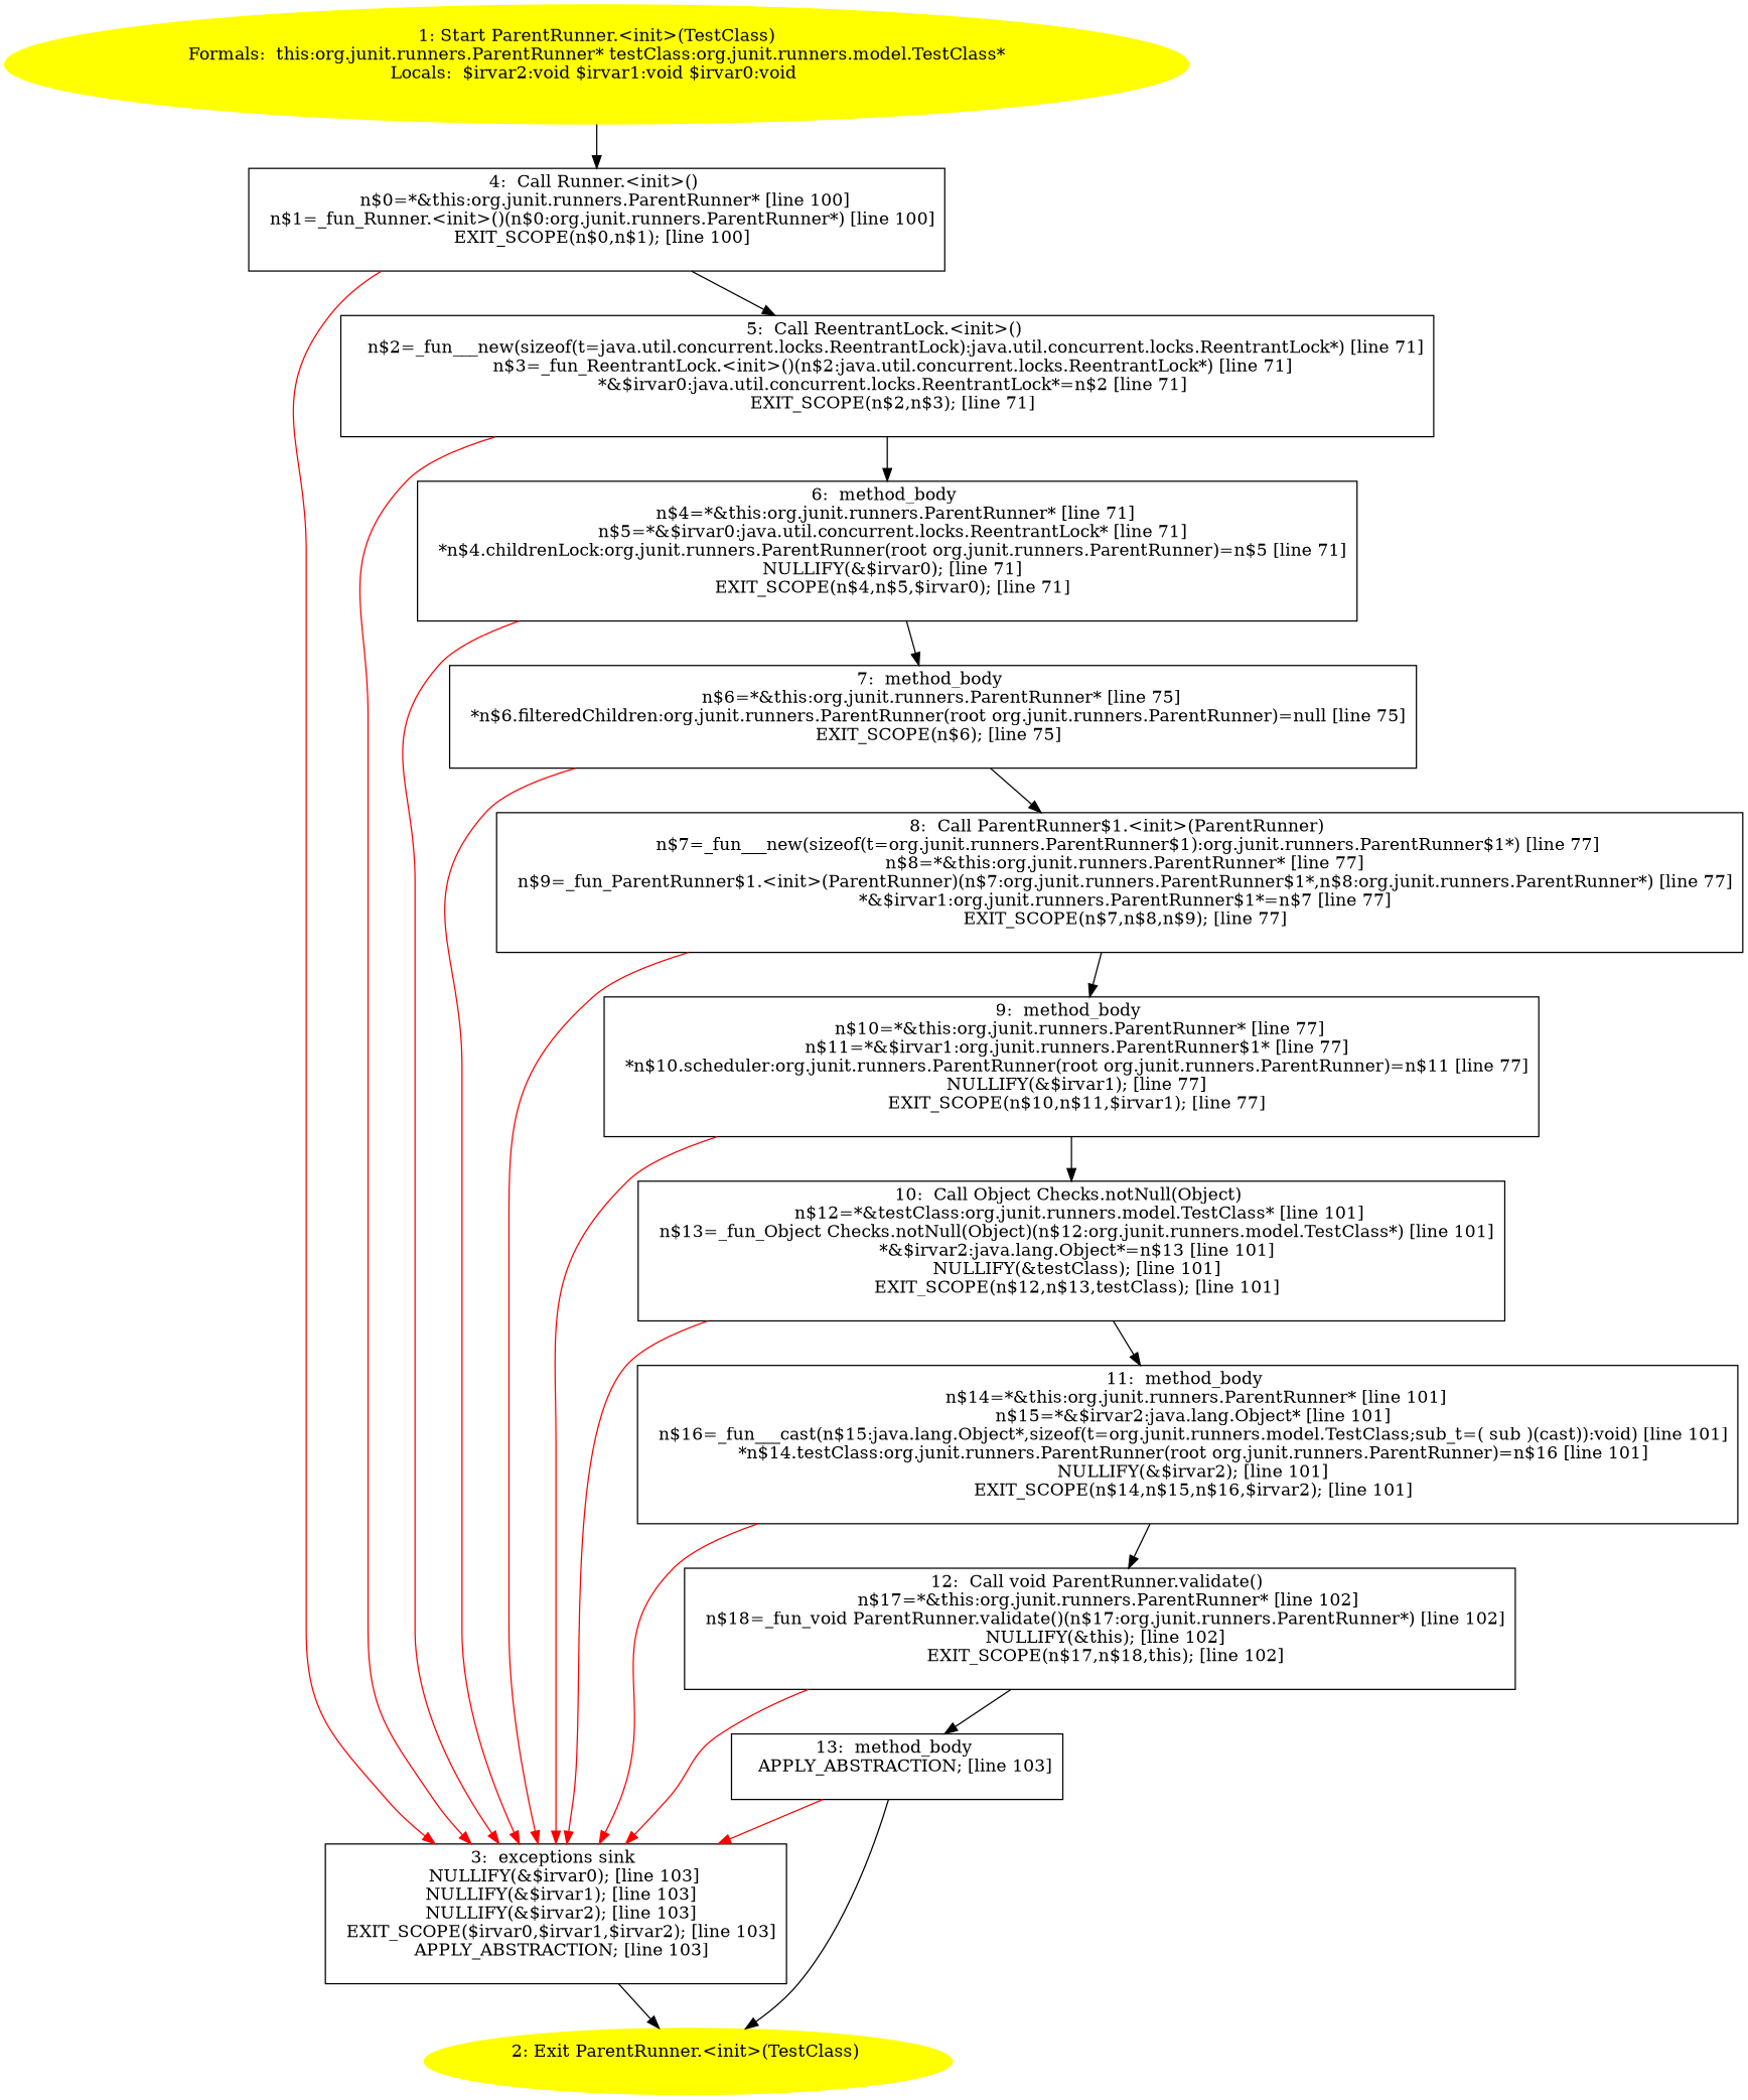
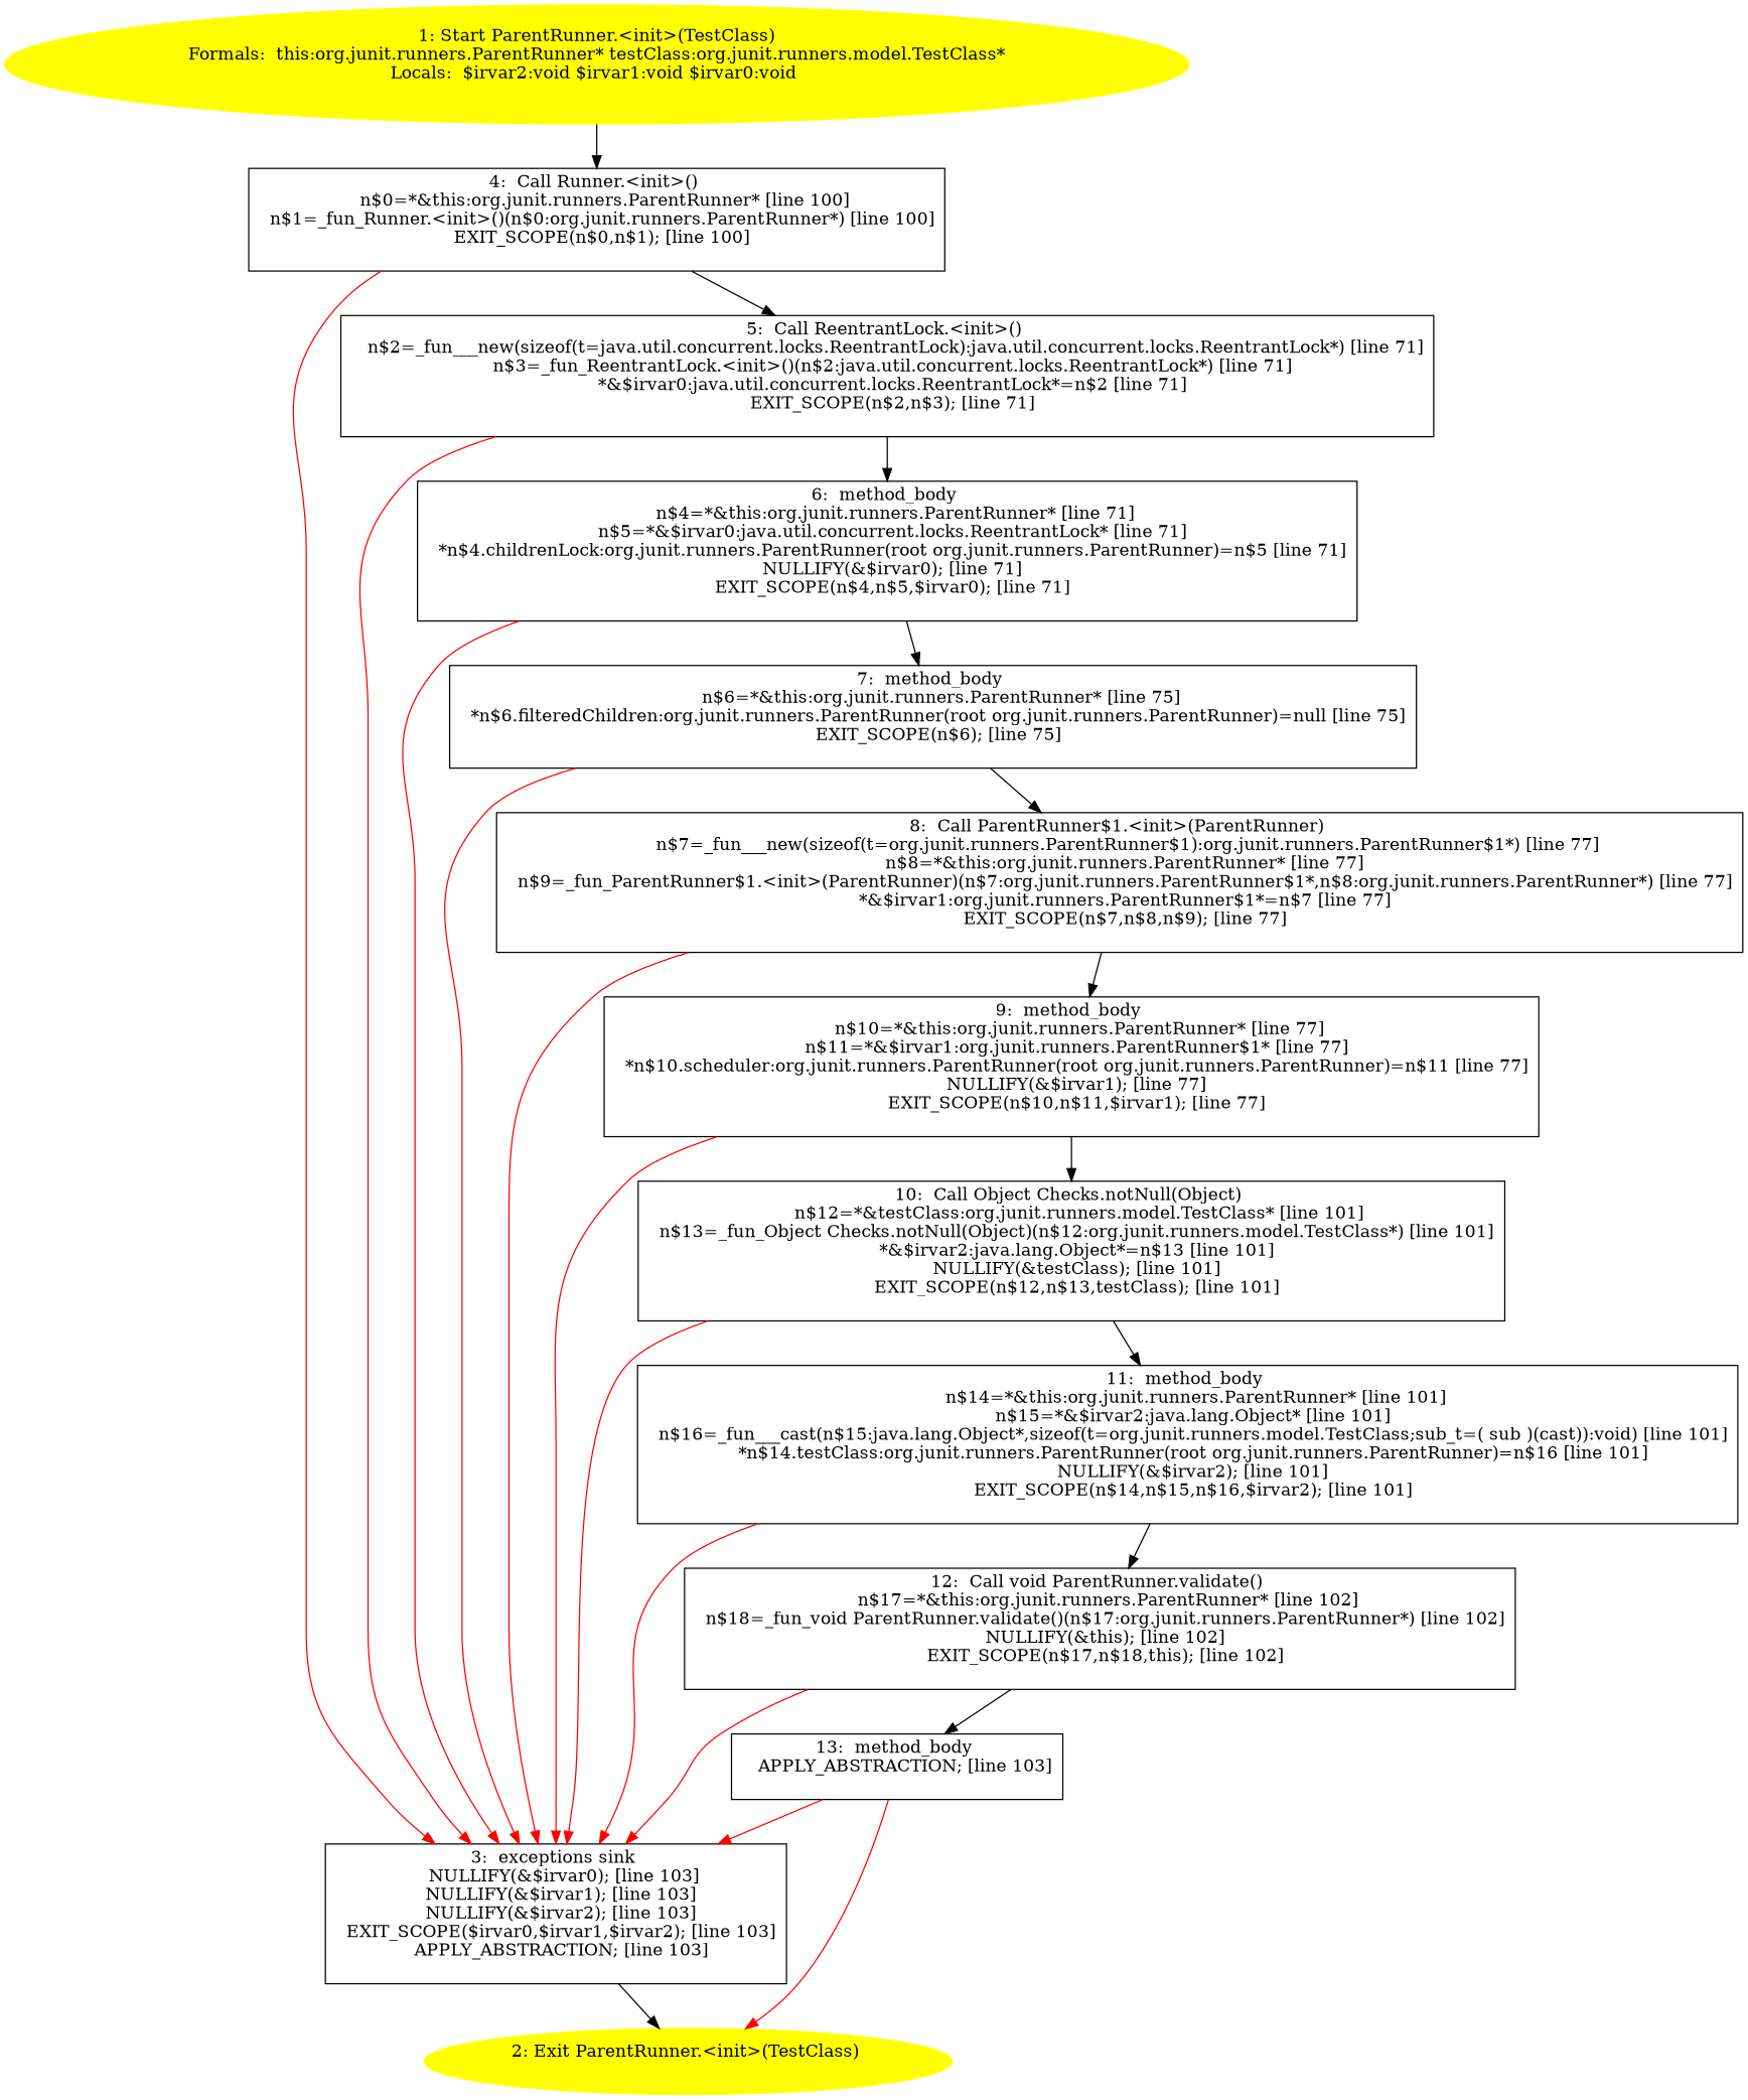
  digraph {
    node [shape=box]
    n1 [color=yellow label="1: Start ParentRunner.<init>(TestClass)\nFormals:  this:org.junit.runners.ParentRunner* testClass:org.junit.runners.model.TestClass*\nLocals:  $irvar2:void $irvar1:void $irvar0:void \n  " style=filled shape=""]
    n2 [label="4:  Call Runner.<init>() \n   n$0=*&this:org.junit.runners.ParentRunner* [line 100]\n  n$1=_fun_Runner.<init>()(n$0:org.junit.runners.ParentRunner*) [line 100]\n  EXIT_SCOPE(n$0,n$1); [line 100]\n "]
    n3 [label="3:  exceptions sink \n   NULLIFY(&$irvar0); [line 103]\n  NULLIFY(&$irvar1); [line 103]\n  NULLIFY(&$irvar2); [line 103]\n  EXIT_SCOPE($irvar0,$irvar1,$irvar2); [line 103]\n  APPLY_ABSTRACTION; [line 103]\n "]
    n4 [label="5:  Call ReentrantLock.<init>() \n   n$2=_fun___new(sizeof(t=java.util.concurrent.locks.ReentrantLock):java.util.concurrent.locks.ReentrantLock*) [line 71]\n  n$3=_fun_ReentrantLock.<init>()(n$2:java.util.concurrent.locks.ReentrantLock*) [line 71]\n  *&$irvar0:java.util.concurrent.locks.ReentrantLock*=n$2 [line 71]\n  EXIT_SCOPE(n$2,n$3); [line 71]\n "]
    n5 [color=yellow label="2: Exit ParentRunner.<init>(TestClass) \n  " style=filled shape=""]
    n6 [label="6:  method_body \n   n$4=*&this:org.junit.runners.ParentRunner* [line 71]\n  n$5=*&$irvar0:java.util.concurrent.locks.ReentrantLock* [line 71]\n  *n$4.childrenLock:org.junit.runners.ParentRunner(root org.junit.runners.ParentRunner)=n$5 [line 71]\n  NULLIFY(&$irvar0); [line 71]\n  EXIT_SCOPE(n$4,n$5,$irvar0); [line 71]\n "]
    n7 [label="7:  method_body \n   n$6=*&this:org.junit.runners.ParentRunner* [line 75]\n  *n$6.filteredChildren:org.junit.runners.ParentRunner(root org.junit.runners.ParentRunner)=null [line 75]\n  EXIT_SCOPE(n$6); [line 75]\n "]
    n8 [label="8:  Call ParentRunner$1.<init>(ParentRunner) \n   n$7=_fun___new(sizeof(t=org.junit.runners.ParentRunner$1):org.junit.runners.ParentRunner$1*) [line 77]\n  n$8=*&this:org.junit.runners.ParentRunner* [line 77]\n  n$9=_fun_ParentRunner$1.<init>(ParentRunner)(n$7:org.junit.runners.ParentRunner$1*,n$8:org.junit.runners.ParentRunner*) [line 77]\n  *&$irvar1:org.junit.runners.ParentRunner$1*=n$7 [line 77]\n  EXIT_SCOPE(n$7,n$8,n$9); [line 77]\n "]
    n9 [label="9:  method_body \n   n$10=*&this:org.junit.runners.ParentRunner* [line 77]\n  n$11=*&$irvar1:org.junit.runners.ParentRunner$1* [line 77]\n  *n$10.scheduler:org.junit.runners.ParentRunner(root org.junit.runners.ParentRunner)=n$11 [line 77]\n  NULLIFY(&$irvar1); [line 77]\n  EXIT_SCOPE(n$10,n$11,$irvar1); [line 77]\n "]
    n10 [label="10:  Call Object Checks.notNull(Object) \n   n$12=*&testClass:org.junit.runners.model.TestClass* [line 101]\n  n$13=_fun_Object Checks.notNull(Object)(n$12:org.junit.runners.model.TestClass*) [line 101]\n  *&$irvar2:java.lang.Object*=n$13 [line 101]\n  NULLIFY(&testClass); [line 101]\n  EXIT_SCOPE(n$12,n$13,testClass); [line 101]\n "]
    n11 [label="11:  method_body \n   n$14=*&this:org.junit.runners.ParentRunner* [line 101]\n  n$15=*&$irvar2:java.lang.Object* [line 101]\n  n$16=_fun___cast(n$15:java.lang.Object*,sizeof(t=org.junit.runners.model.TestClass;sub_t=( sub )(cast)):void) [line 101]\n  *n$14.testClass:org.junit.runners.ParentRunner(root org.junit.runners.ParentRunner)=n$16 [line 101]\n  NULLIFY(&$irvar2); [line 101]\n  EXIT_SCOPE(n$14,n$15,n$16,$irvar2); [line 101]\n "]
    n12 [label="12:  Call void ParentRunner.validate() \n   n$17=*&this:org.junit.runners.ParentRunner* [line 102]\n  n$18=_fun_void ParentRunner.validate()(n$17:org.junit.runners.ParentRunner*) [line 102]\n  NULLIFY(&this); [line 102]\n  EXIT_SCOPE(n$17,n$18,this); [line 102]\n "]
    n13 [label="13:  method_body \n   APPLY_ABSTRACTION; [line 103]\n "]
    n1 -> n2
    n2 -> n3 [color=red]
    n2 -> n4
    n3 -> n5
    n4 -> n3 [color=red]
    n4 -> n6
    n6 -> n3 [color=red]
    n6 -> n7
    n7 -> n3 [color=red]
    n7 -> n8
    n8 -> n3 [color=red]
    n8 -> n9
    n9 -> n3 [color=red]
    n9 -> n10
    n10 -> n3 [color=red]
    n10 -> n11
    n11 -> n3 [color=red]
    n11 -> n12
    n12 -> n3 [color=red]
    n12 -> n13
    n13 -> n3 [color=red]
-   n13 -> n5
+   n13 -> n5 [color=red]
  }
